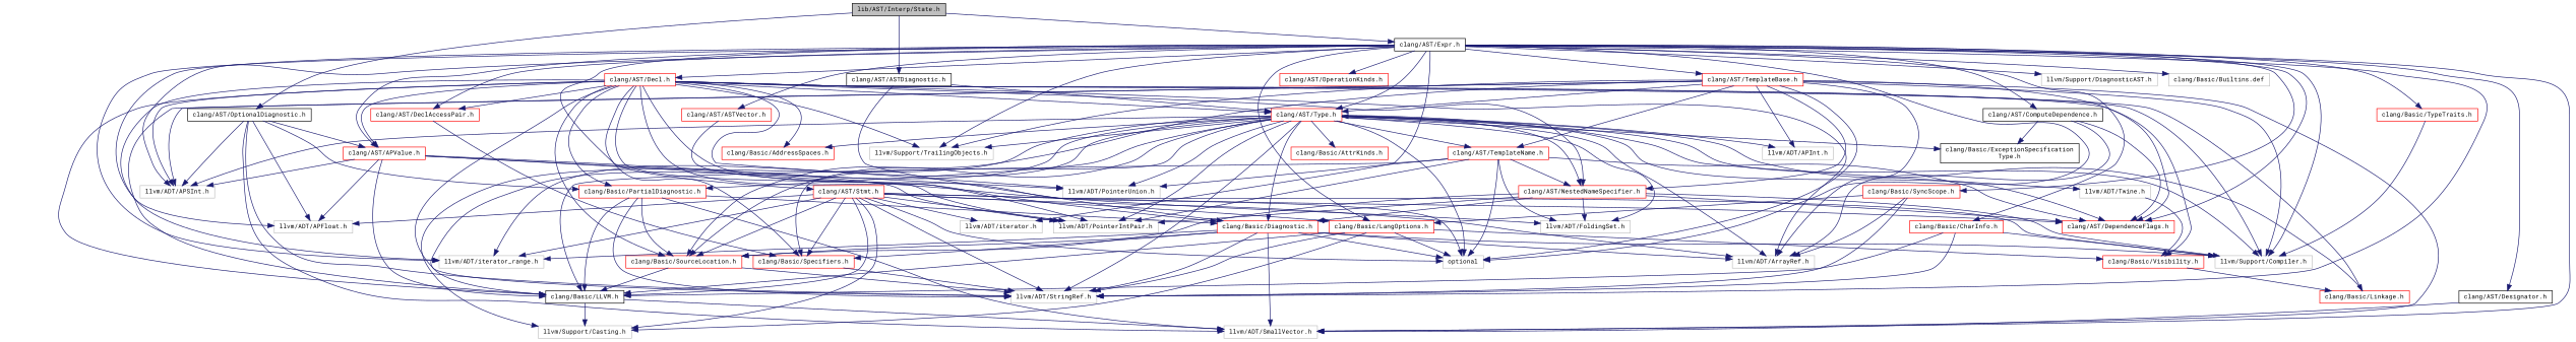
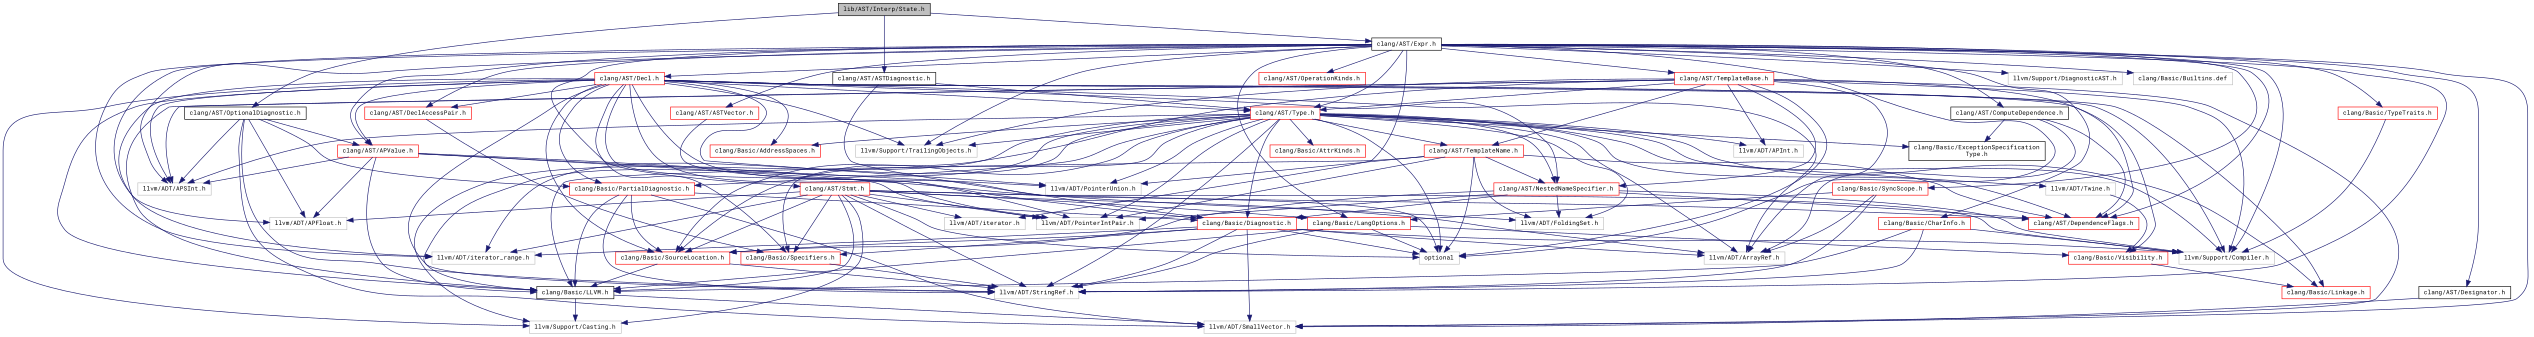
  digraph {
    fontname="Roboto Mono"
    node [color=red fontname="Roboto Mono" fontsize=10 shape=record]
    edge [color=midnightblue fontname="Roboto Mono" fontsize=10 labelfontname=Helvetica labelfontsize=10 style=solid]
    n1 [color=black fillcolor=grey75 fontcolor=black height=0.2 label="lib/AST/Interp/State.h" style=filled width=0.4]
    n2 [color=black height=0.2 label="clang/AST/ASTDiagnostic.h" width=0.4]
    n3 [color=black height=0.2 label="clang/AST/Expr.h" width=0.4]
    n4 [color=black height=0.2 label="clang/AST/OptionalDiagnostic.h" width=0.4]
    n5 [height=0.2 label="clang/AST/Type.h" width=0.4]
    n6 [height=0.2 label="clang/Basic/Diagnostic.h" width=0.4]
    n7 [height=0.2 label="clang/AST/DependenceFlags.h" width=0.4]
    n8 [color=grey75 height=0.2 label="llvm/ADT/StringRef.h" width=0.4]
    n9 [color=grey75 height=0.2 label="llvm/ADT/iterator_range.h" width=0.4]
    n10 [color=grey75 height=0.2 label="llvm/Support/Compiler.h" width=0.4]
    n11 [color=grey75 height=0.2 label=optional width=0.4]
    n12 [color=grey75 height=0.2 label="llvm/ADT/APSInt.h" width=0.4]
    n13 [color=grey75 height=0.2 label="llvm/Support/TrailingObjects.h" width=0.4]
    n14 [color=grey75 height=0.2 label="llvm/ADT/SmallVector.h" width=0.4]
    n15 [height=0.2 label="clang/AST/APValue.h" width=0.4]
    n16 [color=grey75 height=0.2 label="llvm/ADT/APFloat.h" width=0.4]
    n17 [height=0.2 label="clang/AST/ASTVector.h" width=0.4]
    n18 [color=black height=0.2 label="clang/AST/ComputeDependence.h" width=0.4]
    n19 [height=0.2 label="clang/AST/Decl.h" width=0.4]
    n20 [height=0.2 label="clang/AST/DeclAccessPair.h" width=0.4]
    n21 [color=black height=0.2 label="clang/AST/Designator.h" width=0.4]
    n22 [height=0.2 label="clang/AST/OperationKinds.h" width=0.4]
    n23 [height=0.2 label="clang/AST/Stmt.h" width=0.4]
    n24 [height=0.2 label="clang/Basic/LangOptions.h" width=0.4]
    n25 [color=grey75 height=0.2 label="llvm/ADT/iterator.h" width=0.4]
    n26 [height=0.2 label="clang/AST/TemplateBase.h" width=0.4]
    n27 [height=0.2 label="clang/Basic/CharInfo.h" width=0.4]
    n28 [height=0.2 label="clang/Basic/SyncScope.h" width=0.4]
    n29 [height=0.2 label="clang/Basic/TypeTraits.h" width=0.4]
    n30 [color=grey75 height=0.2 label="llvm/Support/DiagnosticAST.h" width=0.4]
    n31 [color=grey75 height=0.2 label="clang/Basic/Builtins.def" width=0.4]
    n32 [height=0.2 label="clang/Basic/PartialDiagnostic.h" width=0.4]
    n33 [height=0.2 label="clang/AST/NestedNameSpecifier.h" width=0.4]
    n34 [height=0.2 label="clang/Basic/SourceLocation.h" width=0.4]
    n35 [color=black height=0.2 label="clang/Basic/LLVM.h" width=0.4]
    n36 [color=grey75 height=0.2 label="llvm/Support/Casting.h" width=0.4]
    n37 [height=0.2 label="clang/Basic/Specifiers.h" width=0.4]
    n38 [color=grey75 height=0.2 label="llvm/ADT/ArrayRef.h" width=0.4]
    n39 [color=grey75 height=0.2 label="llvm/ADT/FoldingSet.h" width=0.4]
    n40 [color=grey75 height=0.2 label="llvm/ADT/PointerIntPair.h" width=0.4]
    n41 [height=0.2 label="clang/AST/TemplateName.h" width=0.4]
    n42 [color=grey75 height=0.2 label="llvm/ADT/PointerUnion.h" width=0.4]
    n43 [height=0.2 label="clang/Basic/AddressSpaces.h" width=0.4]
    n44 [height=0.2 label="clang/Basic/AttrKinds.h" width=0.4]
    n45 [color=black height=0.2 label="clang/Basic/ExceptionSpecification\lType.h" width=0.4]
    n46 [height=0.2 label="clang/Basic/Linkage.h" width=0.4]
    n47 [color=grey75 height=0.2 label="llvm/ADT/APInt.h" width=0.4]
    n48 [color=grey75 height=0.2 label="llvm/ADT/Twine.h" width=0.4]
    n49 [height=0.2 label="clang/Basic/Visibility.h" width=0.4]
    n1 -> n2
    n1 -> n3
    n1 -> n4
    n2 -> n5
    n2 -> n6
    n3 -> n5
    n3 -> n7
    n3 -> n8
    n3 -> n9
    n3 -> n10
    n3 -> n11
    n3 -> n12
    n3 -> n13
    n3 -> n14
    n3 -> n15
    n3 -> n16
    n3 -> n17
    n3 -> n18
    n3 -> n19
    n3 -> n20
    n3 -> n21
    n3 -> n22
    n3 -> n23
    n3 -> n24
    n3 -> n25
    n3 -> n26
    n3 -> n27
    n3 -> n28
    n3 -> n29
    n3 -> n30
    n3 -> n31
    n4 -> n8
    n4 -> n12
    n4 -> n14
    n4 -> n15
    n4 -> n16
    n4 -> n32
    n5 -> n6
    n5 -> n7
    n5 -> n8
    n5 -> n9
    n5 -> n10
    n5 -> n11
    n5 -> n12
    n5 -> n13
    n5 -> n32
    n5 -> n33
    n5 -> n34
    n5 -> n35
    n5 -> n36
    n5 -> n37
    n5 -> n38
    n5 -> n39
    n5 -> n40
    n5 -> n41
    n5 -> n42
    n5 -> n43
    n5 -> n44
    n5 -> n45
-   n46 -> n5
+   n5 -> n46
    n5 -> n47
    n5 -> n48
    n6 -> n8
    n6 -> n9
    n6 -> n10
    n6 -> n11
    n6 -> n14
    n6 -> n34
    n6 -> n37
    n6 -> n38
    n15 -> n12
    n15 -> n16
    n15 -> n35
    n15 -> n39
    n15 -> n40
    n15 -> n42
    n17 -> n40
    n18 -> n7
    n18 -> n38
    n18 -> n45
    n19 -> n5
    n19 -> n6
    n19 -> n8
    n19 -> n9
    n19 -> n10
    n19 -> n11
    n19 -> n12
    n19 -> n13
    n19 -> n15
    n19 -> n20
    n19 -> n32
    n19 -> n33
    n19 -> n34
    n19 -> n35
-   n24 -> n36
+   n19 -> n36
    n19 -> n37
    n19 -> n38
    n19 -> n40
    n19 -> n42
    n19 -> n43
    n19 -> n46
    n19 -> n49
    n20 -> n37
    n21 -> n14
    n23 -> n7
    n23 -> n8
    n23 -> n9
    n23 -> n10
    n23 -> n11
    n23 -> n16
    n23 -> n24
    n23 -> n25
    n23 -> n34
    n23 -> n35
    n23 -> n36
    n23 -> n37
    n23 -> n38
    n23 -> n40
    n24 -> n8
    n24 -> n11
    n24 -> n35
    n24 -> n49
    n26 -> n5
    n26 -> n7
    n26 -> n10
    n26 -> n11
    n26 -> n12
    n26 -> n13
    n26 -> n14
    n26 -> n33
    n26 -> n34
    n26 -> n35
    n26 -> n38
    n26 -> n41
    n26 -> n47
    n27 -> n8
    n27 -> n10
    n27 -> n35
    n28 -> n8
    n28 -> n24
    n28 -> n38
    n29 -> n10
    n32 -> n6
    n32 -> n8
    n32 -> n14
    n32 -> n34
    n32 -> n35
    n33 -> n6
    n33 -> n7
    n33 -> n10
    n33 -> n34
    n33 -> n39
    n33 -> n40
    n34 -> n8
    n34 -> n35
    n35 -> n14
    n35 -> n36
    n37 -> n8
    n41 -> n7
    n41 -> n11
    n41 -> n33
    n41 -> n35
    n41 -> n39
    n41 -> n40
    n41 -> n42
    n48 -> n49
    n49 -> n46
  }
